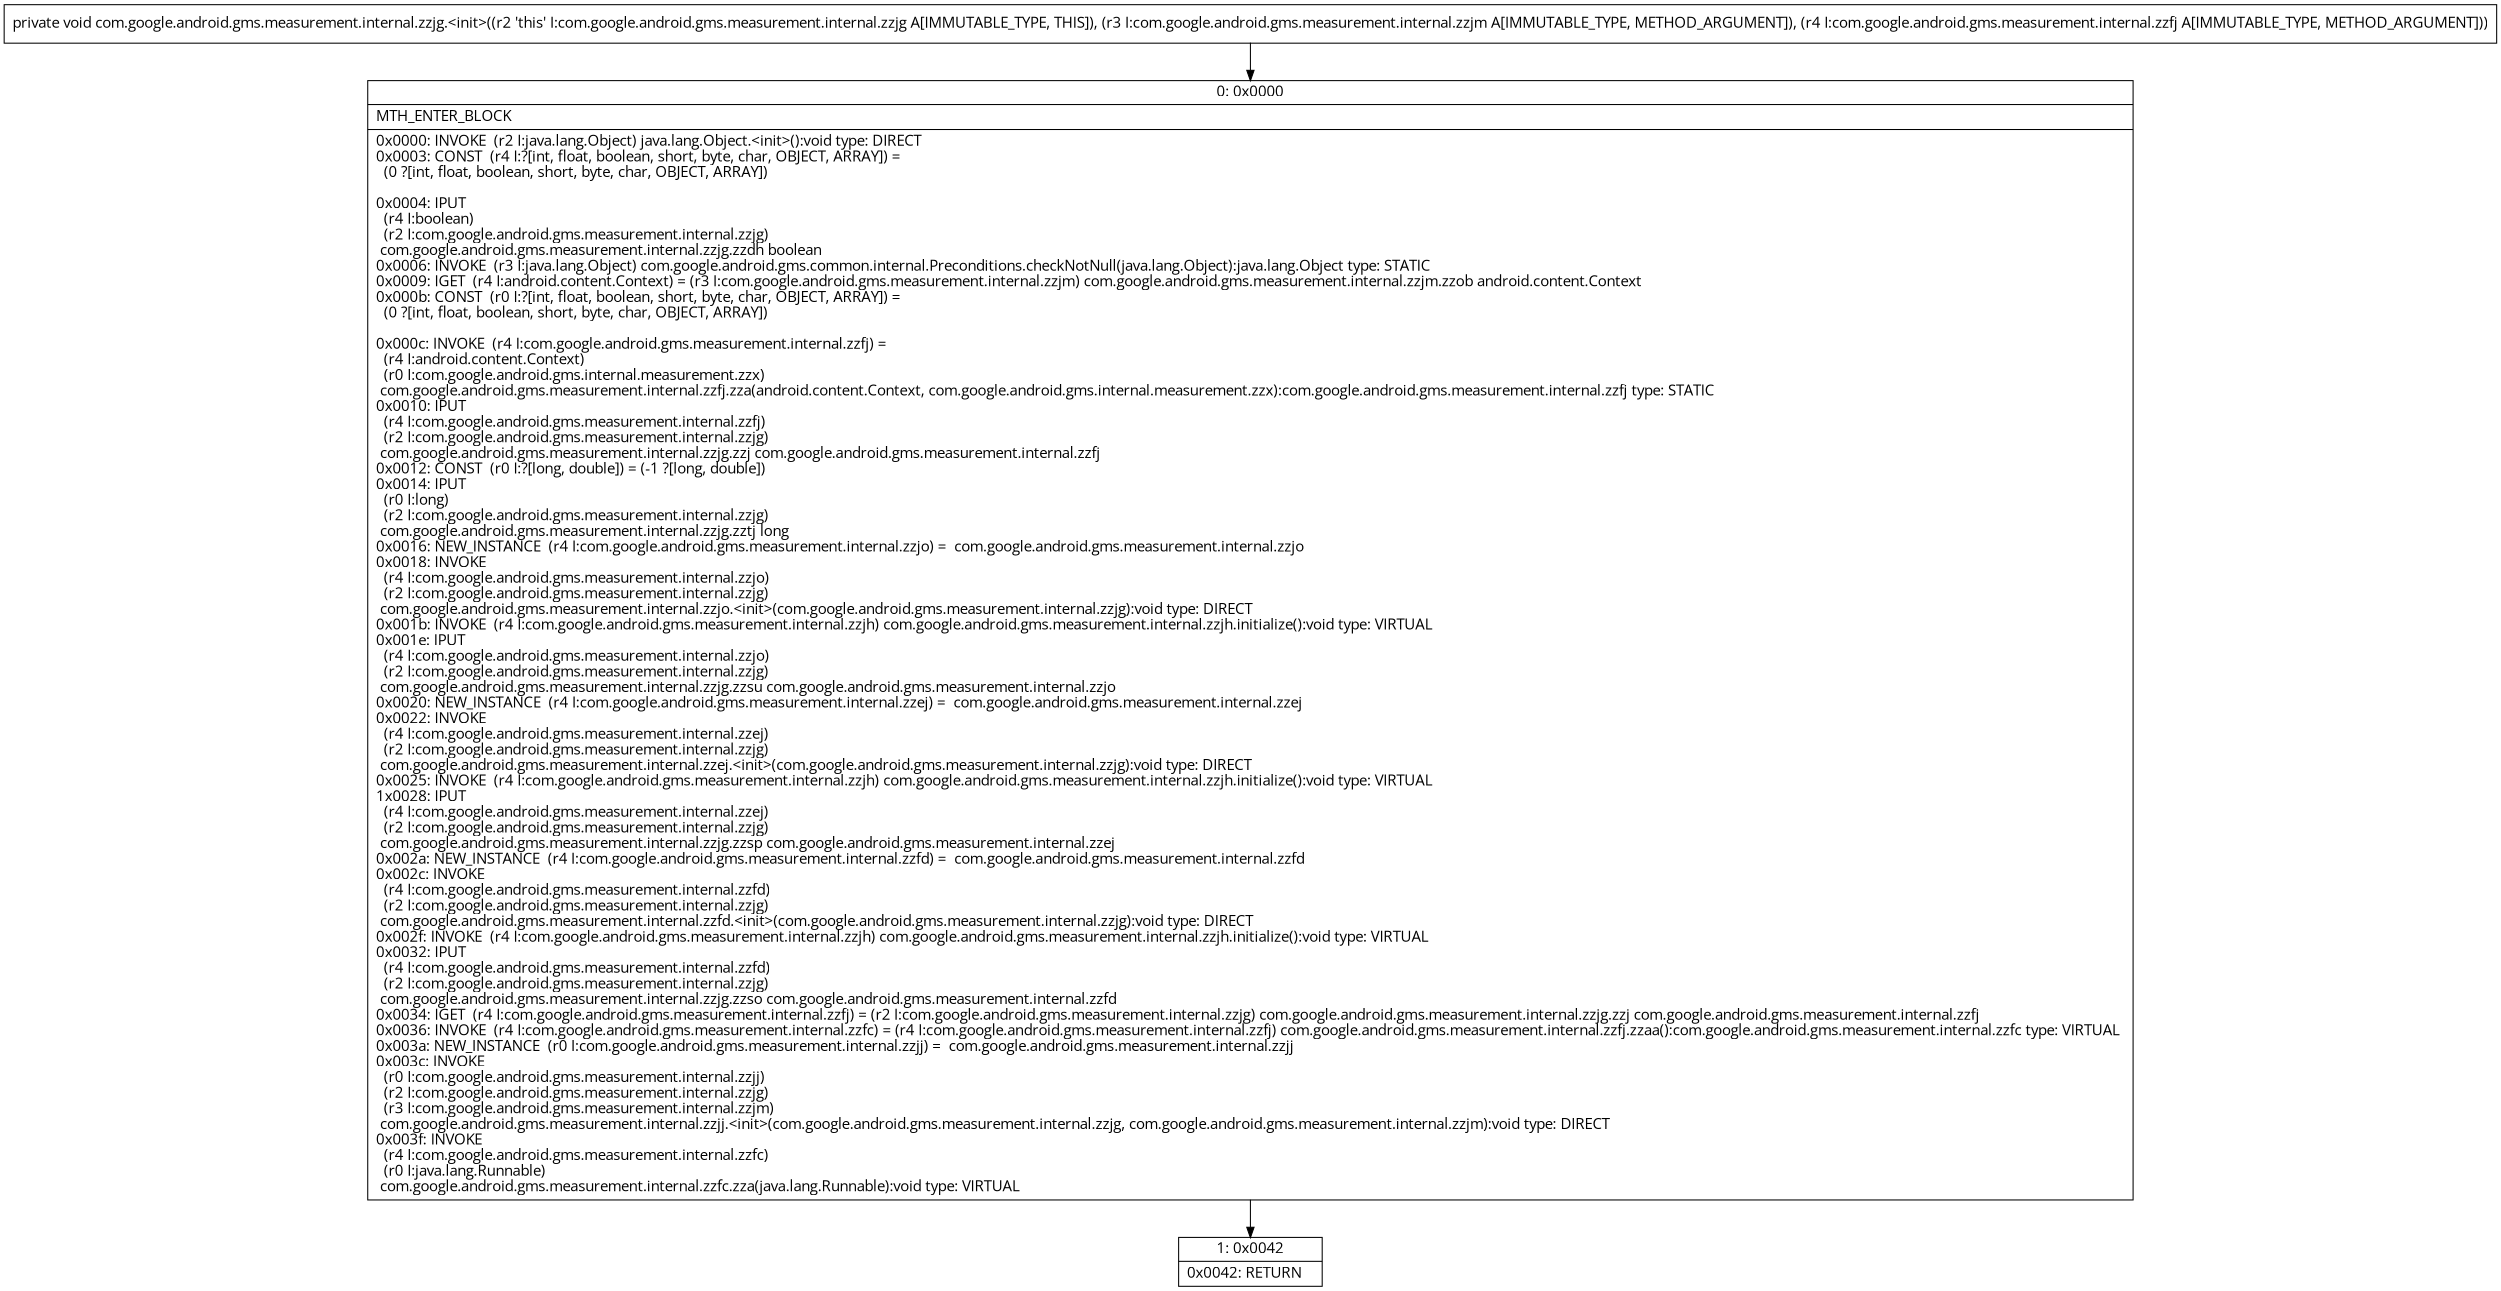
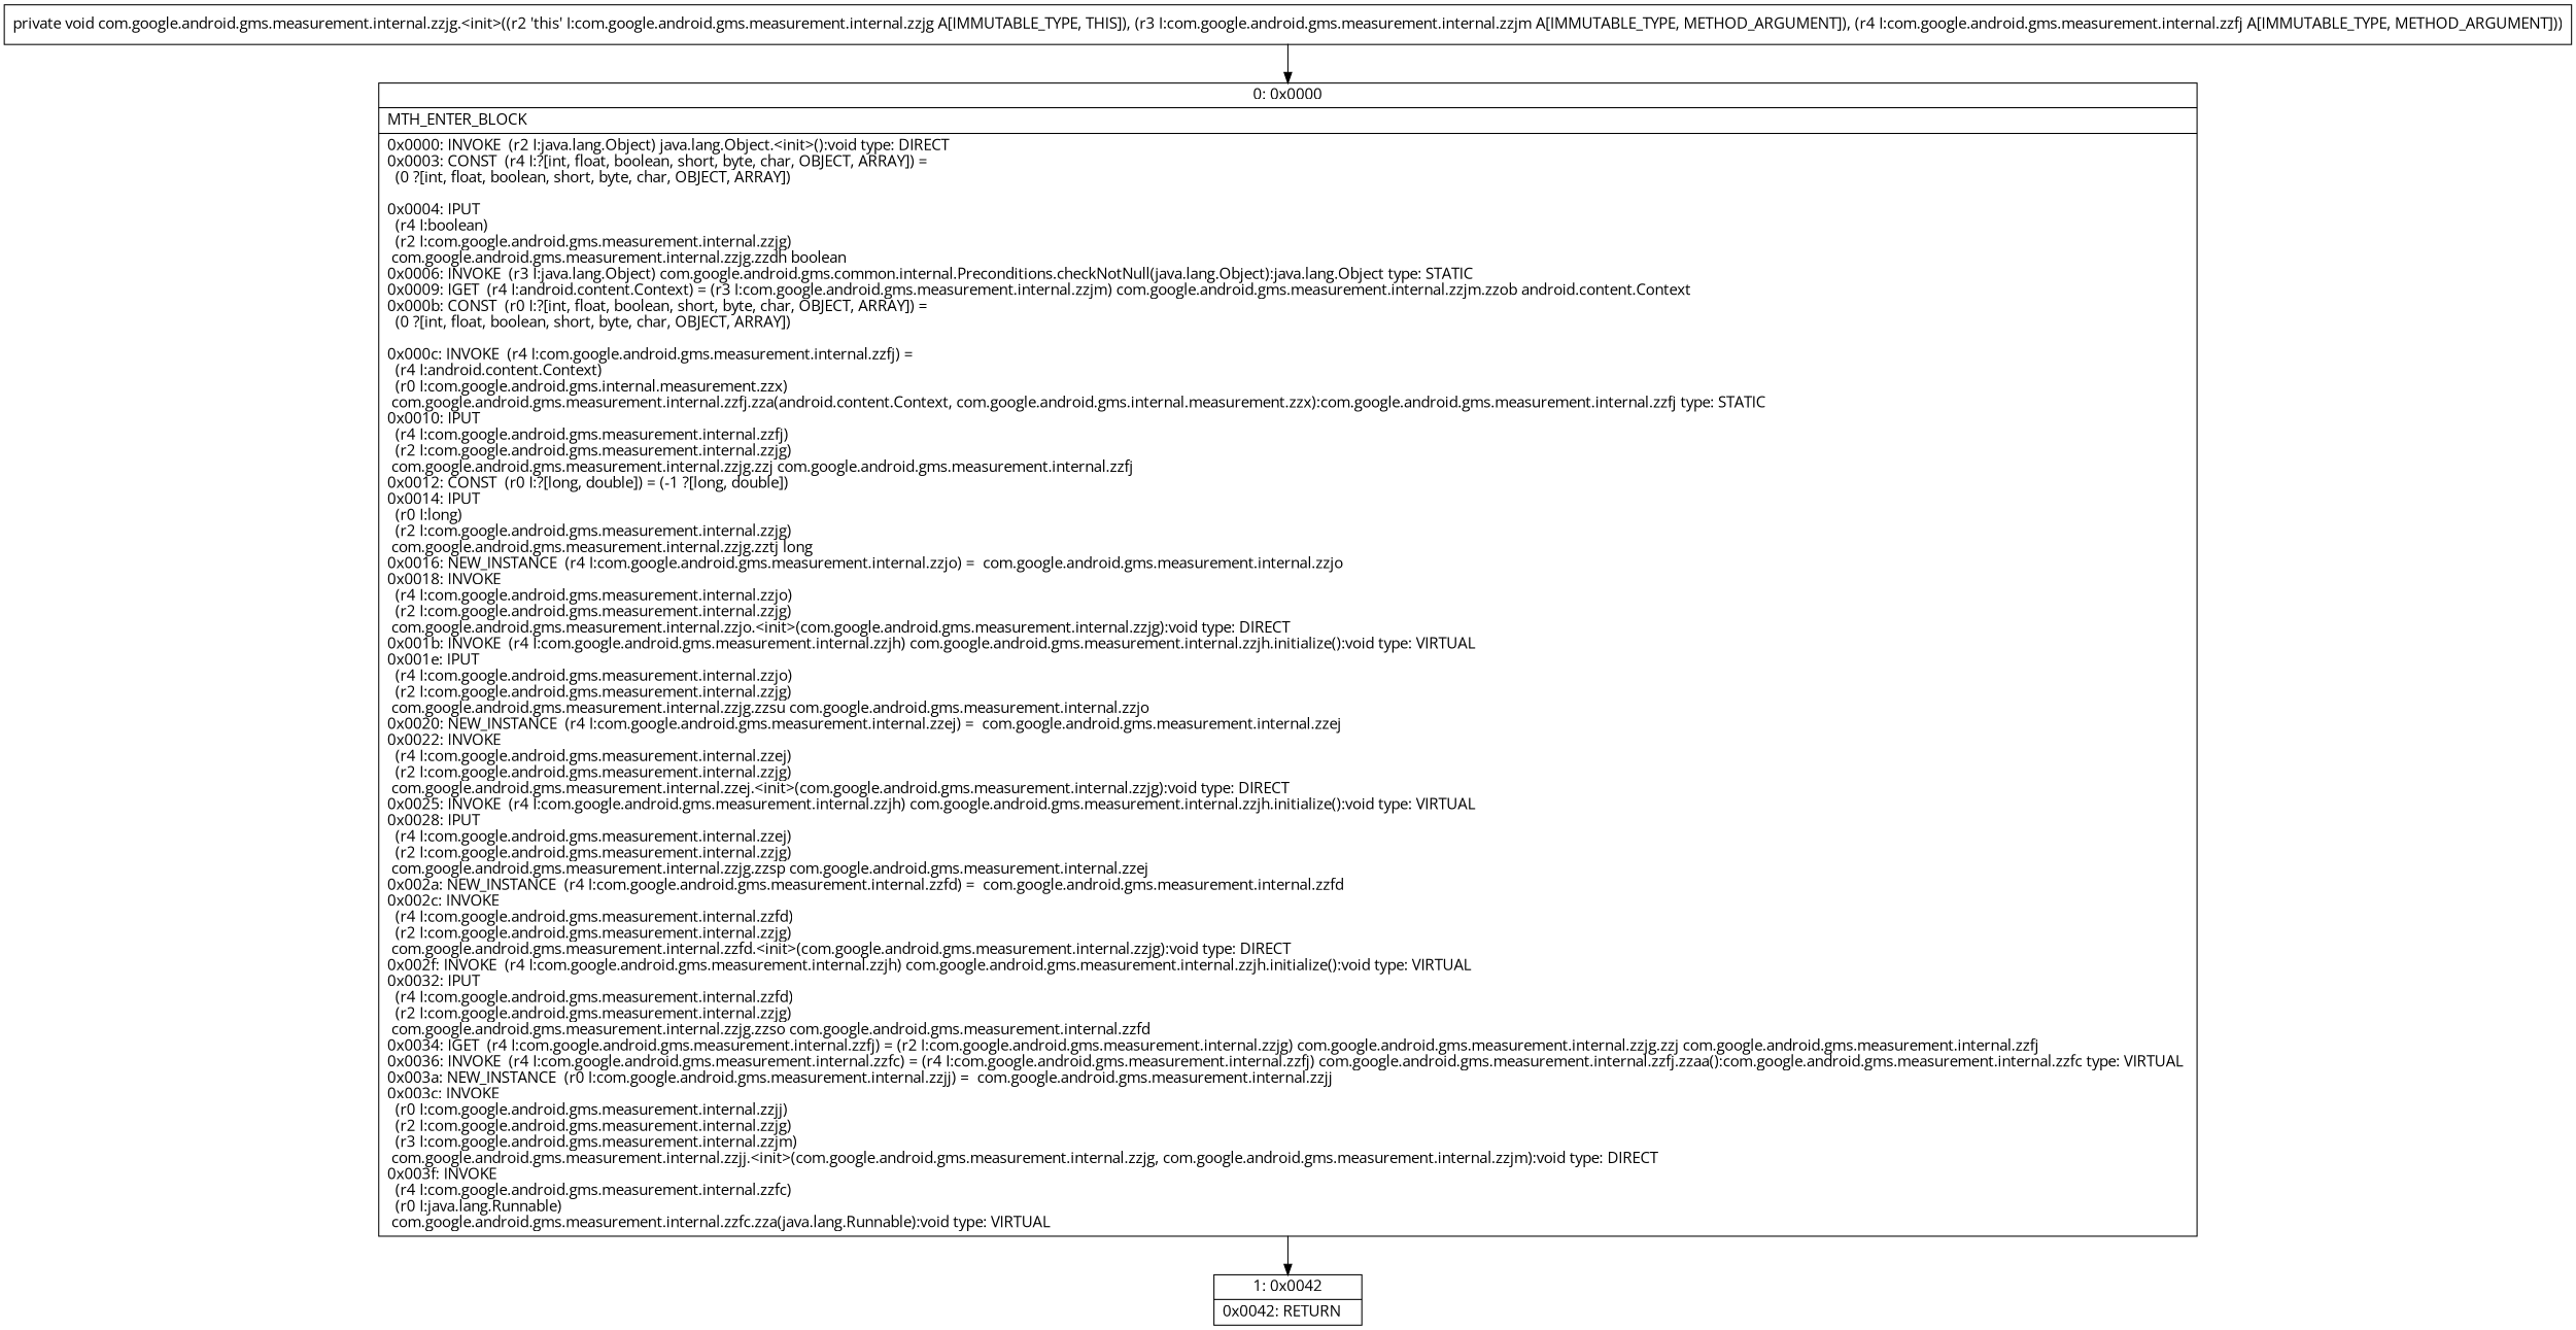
  digraph {
    fontname="Open Sans"
    node [shape=record fontname="Open Sans"]
    edge [fontname="Open Sans"]
-   n1 [label="{0\:\ 0x0000|MTH_ENTER_BLOCK\l|0x0000: INVOKE  (r2 I:java.lang.Object) java.lang.Object.\<init\>():void type: DIRECT \l0x0003: CONST  (r4 I:?[int, float, boolean, short, byte, char, OBJECT, ARRAY]) = \l  (0 ?[int, float, boolean, short, byte, char, OBJECT, ARRAY])\l \l0x0004: IPUT  \l  (r4 I:boolean)\l  (r2 I:com.google.android.gms.measurement.internal.zzjg)\l com.google.android.gms.measurement.internal.zzjg.zzdh boolean \l0x0006: INVOKE  (r3 I:java.lang.Object) com.google.android.gms.common.internal.Preconditions.checkNotNull(java.lang.Object):java.lang.Object type: STATIC \l0x0009: IGET  (r4 I:android.content.Context) = (r3 I:com.google.android.gms.measurement.internal.zzjm) com.google.android.gms.measurement.internal.zzjm.zzob android.content.Context \l0x000b: CONST  (r0 I:?[int, float, boolean, short, byte, char, OBJECT, ARRAY]) = \l  (0 ?[int, float, boolean, short, byte, char, OBJECT, ARRAY])\l \l0x000c: INVOKE  (r4 I:com.google.android.gms.measurement.internal.zzfj) = \l  (r4 I:android.content.Context)\l  (r0 I:com.google.android.gms.internal.measurement.zzx)\l com.google.android.gms.measurement.internal.zzfj.zza(android.content.Context, com.google.android.gms.internal.measurement.zzx):com.google.android.gms.measurement.internal.zzfj type: STATIC \l0x0010: IPUT  \l  (r4 I:com.google.android.gms.measurement.internal.zzfj)\l  (r2 I:com.google.android.gms.measurement.internal.zzjg)\l com.google.android.gms.measurement.internal.zzjg.zzj com.google.android.gms.measurement.internal.zzfj \l0x0012: CONST  (r0 I:?[long, double]) = (\-1 ?[long, double]) \l0x0014: IPUT  \l  (r0 I:long)\l  (r2 I:com.google.android.gms.measurement.internal.zzjg)\l com.google.android.gms.measurement.internal.zzjg.zztj long \l0x0016: NEW_INSTANCE  (r4 I:com.google.android.gms.measurement.internal.zzjo) =  com.google.android.gms.measurement.internal.zzjo \l0x0018: INVOKE  \l  (r4 I:com.google.android.gms.measurement.internal.zzjo)\l  (r2 I:com.google.android.gms.measurement.internal.zzjg)\l com.google.android.gms.measurement.internal.zzjo.\<init\>(com.google.android.gms.measurement.internal.zzjg):void type: DIRECT \l0x001b: INVOKE  (r4 I:com.google.android.gms.measurement.internal.zzjh) com.google.android.gms.measurement.internal.zzjh.initialize():void type: VIRTUAL \l0x001e: IPUT  \l  (r4 I:com.google.android.gms.measurement.internal.zzjo)\l  (r2 I:com.google.android.gms.measurement.internal.zzjg)\l com.google.android.gms.measurement.internal.zzjg.zzsu com.google.android.gms.measurement.internal.zzjo \l0x0020: NEW_INSTANCE  (r4 I:com.google.android.gms.measurement.internal.zzej) =  com.google.android.gms.measurement.internal.zzej \l0x0022: INVOKE  \l  (r4 I:com.google.android.gms.measurement.internal.zzej)\l  (r2 I:com.google.android.gms.measurement.internal.zzjg)\l com.google.android.gms.measurement.internal.zzej.\<init\>(com.google.android.gms.measurement.internal.zzjg):void type: DIRECT \l0x0025: INVOKE  (r4 I:com.google.android.gms.measurement.internal.zzjh) com.google.android.gms.measurement.internal.zzjh.initialize():void type: VIRTUAL \l1x0028: IPUT  \l  (r4 I:com.google.android.gms.measurement.internal.zzej)\l  (r2 I:com.google.android.gms.measurement.internal.zzjg)\l com.google.android.gms.measurement.internal.zzjg.zzsp com.google.android.gms.measurement.internal.zzej \l0x002a: NEW_INSTANCE  (r4 I:com.google.android.gms.measurement.internal.zzfd) =  com.google.android.gms.measurement.internal.zzfd \l0x002c: INVOKE  \l  (r4 I:com.google.android.gms.measurement.internal.zzfd)\l  (r2 I:com.google.android.gms.measurement.internal.zzjg)\l com.google.android.gms.measurement.internal.zzfd.\<init\>(com.google.android.gms.measurement.internal.zzjg):void type: DIRECT \l0x002f: INVOKE  (r4 I:com.google.android.gms.measurement.internal.zzjh) com.google.android.gms.measurement.internal.zzjh.initialize():void type: VIRTUAL \l0x0032: IPUT  \l  (r4 I:com.google.android.gms.measurement.internal.zzfd)\l  (r2 I:com.google.android.gms.measurement.internal.zzjg)\l com.google.android.gms.measurement.internal.zzjg.zzso com.google.android.gms.measurement.internal.zzfd \l0x0034: IGET  (r4 I:com.google.android.gms.measurement.internal.zzfj) = (r2 I:com.google.android.gms.measurement.internal.zzjg) com.google.android.gms.measurement.internal.zzjg.zzj com.google.android.gms.measurement.internal.zzfj \l0x0036: INVOKE  (r4 I:com.google.android.gms.measurement.internal.zzfc) = (r4 I:com.google.android.gms.measurement.internal.zzfj) com.google.android.gms.measurement.internal.zzfj.zzaa():com.google.android.gms.measurement.internal.zzfc type: VIRTUAL \l0x003a: NEW_INSTANCE  (r0 I:com.google.android.gms.measurement.internal.zzjj) =  com.google.android.gms.measurement.internal.zzjj \l0x003c: INVOKE  \l  (r0 I:com.google.android.gms.measurement.internal.zzjj)\l  (r2 I:com.google.android.gms.measurement.internal.zzjg)\l  (r3 I:com.google.android.gms.measurement.internal.zzjm)\l com.google.android.gms.measurement.internal.zzjj.\<init\>(com.google.android.gms.measurement.internal.zzjg, com.google.android.gms.measurement.internal.zzjm):void type: DIRECT \l0x003f: INVOKE  \l  (r4 I:com.google.android.gms.measurement.internal.zzfc)\l  (r0 I:java.lang.Runnable)\l com.google.android.gms.measurement.internal.zzfc.zza(java.lang.Runnable):void type: VIRTUAL \l}"]
+   n1 [label="{0\:\ 0x0000|MTH_ENTER_BLOCK\l|0x0000: INVOKE  (r2 I:java.lang.Object) java.lang.Object.\<init\>():void type: DIRECT \l0x0003: CONST  (r4 I:?[int, float, boolean, short, byte, char, OBJECT, ARRAY]) = \l  (0 ?[int, float, boolean, short, byte, char, OBJECT, ARRAY])\l \l0x0004: IPUT  \l  (r4 I:boolean)\l  (r2 I:com.google.android.gms.measurement.internal.zzjg)\l com.google.android.gms.measurement.internal.zzjg.zzdh boolean \l0x0006: INVOKE  (r3 I:java.lang.Object) com.google.android.gms.common.internal.Preconditions.checkNotNull(java.lang.Object):java.lang.Object type: STATIC \l0x0009: IGET  (r4 I:android.content.Context) = (r3 I:com.google.android.gms.measurement.internal.zzjm) com.google.android.gms.measurement.internal.zzjm.zzob android.content.Context \l0x000b: CONST  (r0 I:?[int, float, boolean, short, byte, char, OBJECT, ARRAY]) = \l  (0 ?[int, float, boolean, short, byte, char, OBJECT, ARRAY])\l \l0x000c: INVOKE  (r4 I:com.google.android.gms.measurement.internal.zzfj) = \l  (r4 I:android.content.Context)\l  (r0 I:com.google.android.gms.internal.measurement.zzx)\l com.google.android.gms.measurement.internal.zzfj.zza(android.content.Context, com.google.android.gms.internal.measurement.zzx):com.google.android.gms.measurement.internal.zzfj type: STATIC \l0x0010: IPUT  \l  (r4 I:com.google.android.gms.measurement.internal.zzfj)\l  (r2 I:com.google.android.gms.measurement.internal.zzjg)\l com.google.android.gms.measurement.internal.zzjg.zzj com.google.android.gms.measurement.internal.zzfj \l0x0012: CONST  (r0 I:?[long, double]) = (\-1 ?[long, double]) \l0x0014: IPUT  \l  (r0 I:long)\l  (r2 I:com.google.android.gms.measurement.internal.zzjg)\l com.google.android.gms.measurement.internal.zzjg.zztj long \l0x0016: NEW_INSTANCE  (r4 I:com.google.android.gms.measurement.internal.zzjo) =  com.google.android.gms.measurement.internal.zzjo \l0x0018: INVOKE  \l  (r4 I:com.google.android.gms.measurement.internal.zzjo)\l  (r2 I:com.google.android.gms.measurement.internal.zzjg)\l com.google.android.gms.measurement.internal.zzjo.\<init\>(com.google.android.gms.measurement.internal.zzjg):void type: DIRECT \l0x001b: INVOKE  (r4 I:com.google.android.gms.measurement.internal.zzjh) com.google.android.gms.measurement.internal.zzjh.initialize():void type: VIRTUAL \l0x001e: IPUT  \l  (r4 I:com.google.android.gms.measurement.internal.zzjo)\l  (r2 I:com.google.android.gms.measurement.internal.zzjg)\l com.google.android.gms.measurement.internal.zzjg.zzsu com.google.android.gms.measurement.internal.zzjo \l0x0020: NEW_INSTANCE  (r4 I:com.google.android.gms.measurement.internal.zzej) =  com.google.android.gms.measurement.internal.zzej \l0x0022: INVOKE  \l  (r4 I:com.google.android.gms.measurement.internal.zzej)\l  (r2 I:com.google.android.gms.measurement.internal.zzjg)\l com.google.android.gms.measurement.internal.zzej.\<init\>(com.google.android.gms.measurement.internal.zzjg):void type: DIRECT \l0x0025: INVOKE  (r4 I:com.google.android.gms.measurement.internal.zzjh) com.google.android.gms.measurement.internal.zzjh.initialize():void type: VIRTUAL \l0x0028: IPUT  \l  (r4 I:com.google.android.gms.measurement.internal.zzej)\l  (r2 I:com.google.android.gms.measurement.internal.zzjg)\l com.google.android.gms.measurement.internal.zzjg.zzsp com.google.android.gms.measurement.internal.zzej \l0x002a: NEW_INSTANCE  (r4 I:com.google.android.gms.measurement.internal.zzfd) =  com.google.android.gms.measurement.internal.zzfd \l0x002c: INVOKE  \l  (r4 I:com.google.android.gms.measurement.internal.zzfd)\l  (r2 I:com.google.android.gms.measurement.internal.zzjg)\l com.google.android.gms.measurement.internal.zzfd.\<init\>(com.google.android.gms.measurement.internal.zzjg):void type: DIRECT \l0x002f: INVOKE  (r4 I:com.google.android.gms.measurement.internal.zzjh) com.google.android.gms.measurement.internal.zzjh.initialize():void type: VIRTUAL \l0x0032: IPUT  \l  (r4 I:com.google.android.gms.measurement.internal.zzfd)\l  (r2 I:com.google.android.gms.measurement.internal.zzjg)\l com.google.android.gms.measurement.internal.zzjg.zzso com.google.android.gms.measurement.internal.zzfd \l0x0034: IGET  (r4 I:com.google.android.gms.measurement.internal.zzfj) = (r2 I:com.google.android.gms.measurement.internal.zzjg) com.google.android.gms.measurement.internal.zzjg.zzj com.google.android.gms.measurement.internal.zzfj \l0x0036: INVOKE  (r4 I:com.google.android.gms.measurement.internal.zzfc) = (r4 I:com.google.android.gms.measurement.internal.zzfj) com.google.android.gms.measurement.internal.zzfj.zzaa():com.google.android.gms.measurement.internal.zzfc type: VIRTUAL \l0x003a: NEW_INSTANCE  (r0 I:com.google.android.gms.measurement.internal.zzjj) =  com.google.android.gms.measurement.internal.zzjj \l0x003c: INVOKE  \l  (r0 I:com.google.android.gms.measurement.internal.zzjj)\l  (r2 I:com.google.android.gms.measurement.internal.zzjg)\l  (r3 I:com.google.android.gms.measurement.internal.zzjm)\l com.google.android.gms.measurement.internal.zzjj.\<init\>(com.google.android.gms.measurement.internal.zzjg, com.google.android.gms.measurement.internal.zzjm):void type: DIRECT \l0x003f: INVOKE  \l  (r4 I:com.google.android.gms.measurement.internal.zzfc)\l  (r0 I:java.lang.Runnable)\l com.google.android.gms.measurement.internal.zzfc.zza(java.lang.Runnable):void type: VIRTUAL \l}"]
    n2 [label="{1\:\ 0x0042|0x0042: RETURN   \l}"]
    n3 [label="{private void com.google.android.gms.measurement.internal.zzjg.\<init\>((r2 'this' I:com.google.android.gms.measurement.internal.zzjg A[IMMUTABLE_TYPE, THIS]), (r3 I:com.google.android.gms.measurement.internal.zzjm A[IMMUTABLE_TYPE, METHOD_ARGUMENT]), (r4 I:com.google.android.gms.measurement.internal.zzfj A[IMMUTABLE_TYPE, METHOD_ARGUMENT])) }"]
    n1 -> n2
    n3 -> n1
  }
